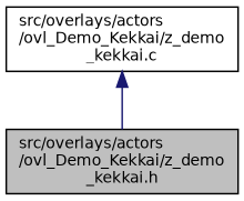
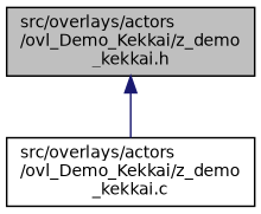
  digraph {
    node [color=black fontname=Helvetica fontsize=10 shape=record style=filled]
    n1 [fillcolor=grey75 fontcolor=black height=0.2 label="src/overlays/actors\l/ovl_Demo_Kekkai/z_demo\l_kekkai.h" width=0.4]
    n2 [fillcolor=white height=0.2 label="src/overlays/actors\l/ovl_Demo_Kekkai/z_demo\l_kekkai.c" width=0.4]
-   n2 -> n1 [color=midnightblue dir=back fontname=Helvetica fontsize=10 labelfontname=Helvetica labelfontsize=10 style=solid]
+   n1 -> n2 [color=midnightblue dir=back fontname=Helvetica fontsize=10 labelfontname=Helvetica labelfontsize=10 style=solid]
  }
